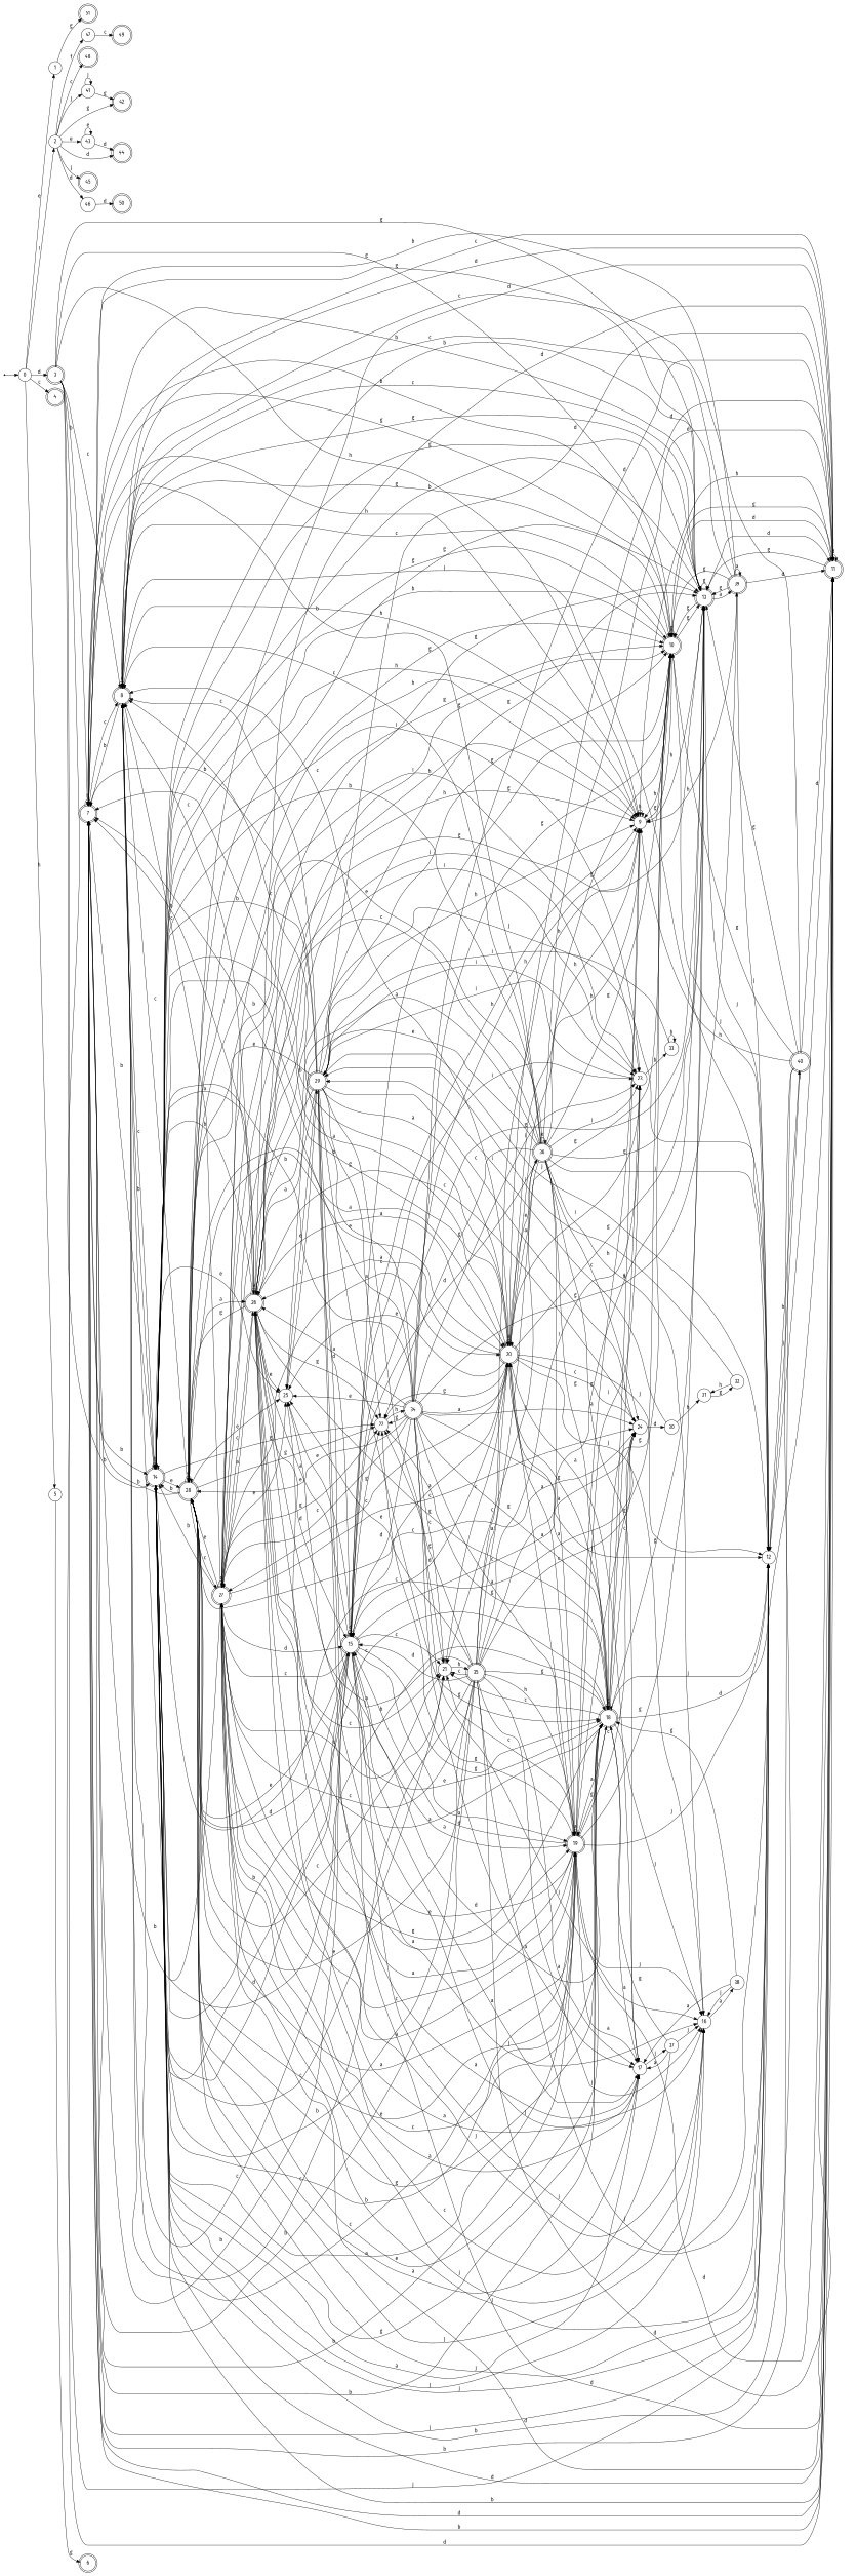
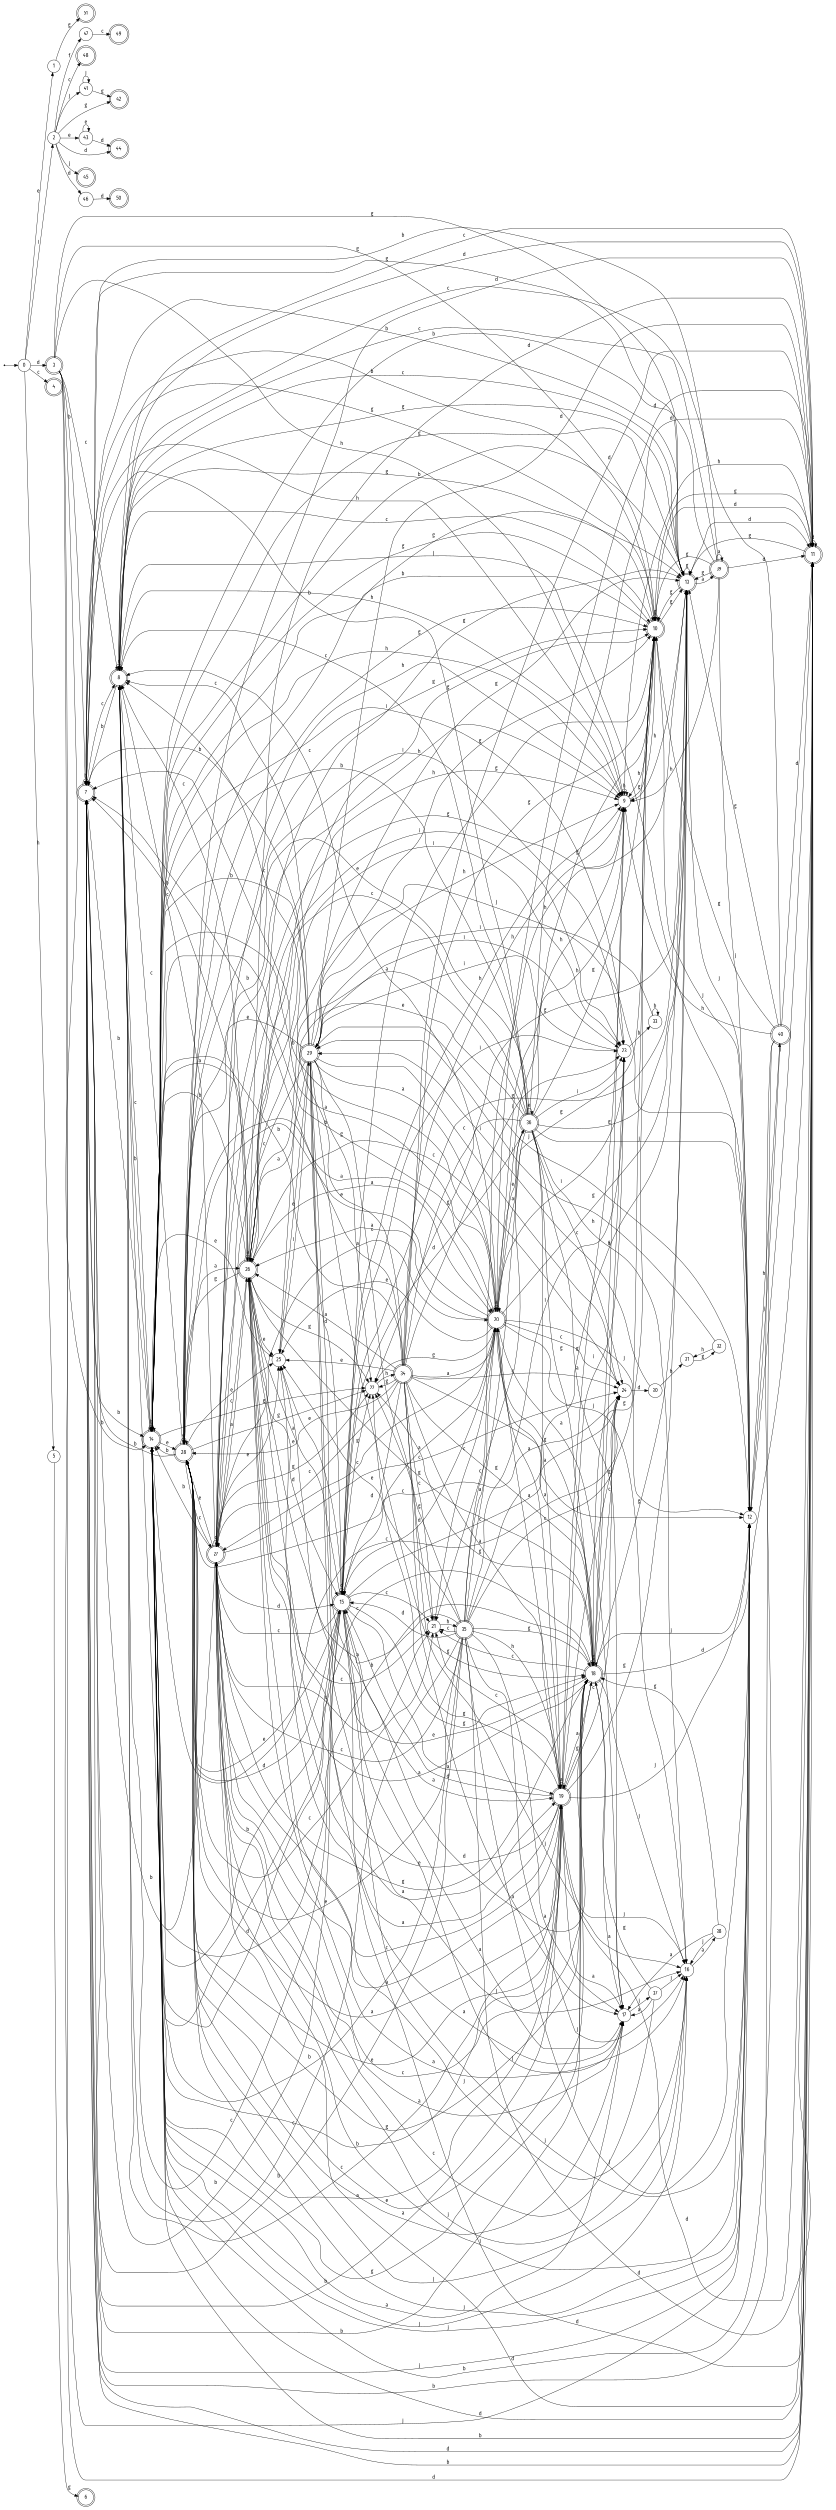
  digraph {
    fontname="Fira Sans"
    rankdir=LR
    node [fontname="Fira Sans" shape=doublecircle]
    edge [fontname="Fira Sans"]
    dummy0 [shape=point]
    0 [shape=circle]
    1 [shape=circle]
    2 [shape=circle]
    3
    4
    5 [shape=circle]
    51
    41 [shape=circle]
    42
    43 [shape=circle]
    44
    45
    46 [shape=circle]
    47 [shape=circle]
    48
    7
    8
    9 [shape=circle]
    10
    11
    12 [shape=circle]
    13
    14
    6
    50
    49
    40
    39
    15
    16 [shape=circle]
    17 [shape=circle]
    18
    19
    20
    21 [shape=circle]
    22 [shape=circle]
    23 [shape=circle]
    24 [shape=circle]
    25 [shape=circle]
    26
    28
    27
    38 [shape=circle]
    37 [shape=circle]
    36
    35
    34
    29
    33 [shape=circle]
    30 [shape=circle]
    31 [shape=circle]
    32 [shape=circle]
    dummy0 -> 0
    0 -> 1 [label=e]
    0 -> 2 [label=i]
    0 -> 3 [label=d]
    0 -> 4 [label=c]
    0 -> 5 [label=h]
    1 -> 51 [label=g]
    2 -> 41 [label=j]
    2 -> 42 [label=g]
    2 -> 43 [label=e]
    2 -> 44 [label=d]
    2 -> 45 [label=j]
    2 -> 46 [label=d]
    2 -> 47 [label=f]
    2 -> 48 [label=c]
    3 -> 7 [label=b]
    3 -> 8 [label=c]
    3 -> 9 [label=h]
    3 -> 10 [label=g]
    3 -> 11 [label=d]
    3 -> 12 [label=j]
    3 -> 13 [label=g]
    3 -> 14 [label=b]
    5 -> 6 [label=g]
    41 -> 41 [label=j]
    41 -> 42 [label=g]
    43 -> 43 [label=e]
    43 -> 44 [label=d]
    46 -> 50 [label=d]
    47 -> 49 [label=c]
    7 -> 7 [label=b]
    7 -> 8 [label=c]
    7 -> 9 [label=h]
    7 -> 10 [label=g]
    7 -> 11 [label=d]
    7 -> 12 [label=j]
    7 -> 13 [label=g]
    7 -> 14 [label=b]
    8 -> 7 [label=b]
    8 -> 8 [label=c]
    8 -> 9 [label=h]
    8 -> 10 [label=g]
    8 -> 11 [label=d]
    8 -> 12 [label=j]
    8 -> 13 [label=g]
    8 -> 14 [label=b]
    9 -> 9 [label=h]
    9 -> 10 [label=g]
    10 -> 7 [label=b]
    10 -> 8 [label=c]
    10 -> 9 [label=h]
    10 -> 10 [label=g]
    10 -> 11 [label=d]
    10 -> 12 [label=j]
    10 -> 13 [label=g]
    10 -> 14 [label=b]
    11 -> 7 [label=b]
    11 -> 8 [label=c]
    11 -> 9 [label=h]
    11 -> 10 [label=g]
    11 -> 11 [label=d]
    11 -> 12 [label=j]
    11 -> 13 [label=g]
    11 -> 14 [label=b]
    12 -> 40 [label=h]
    13 -> 7 [label=b]
    13 -> 8 [label=c]
    13 -> 9 [label=h]
    13 -> 10 [label=g]
    13 -> 11 [label=d]
    13 -> 12 [label=j]
    13 -> 13 [label=g]
    13 -> 14 [label=b]
    13 -> 39 [label=a]
    14 -> 7 [label=b]
    14 -> 8 [label=c]
    14 -> 9 [label=h]
    14 -> 10 [label=g]
    14 -> 11 [label=d]
    14 -> 12 [label=j]
    14 -> 13 [label=g]
    14 -> 14 [label=b]
    14 -> 15 [label=d]
    14 -> 16 [label=j]
    14 -> 17 [label=a]
    14 -> 18 [label=g]
    14 -> 19 [label=a]
    14 -> 20 [label=a]
-   14 -> 21 [label=c]
    14 -> 22 [label=g]
    14 -> 23 [label=i]
    14 -> 24 [label=c]
    14 -> 25 [label=e]
    14 -> 26 [label=a]
    14 -> 28 [label=e]
    40 -> 7 [label=b]
    40 -> 8 [label=c]
    40 -> 9 [label=h]
    40 -> 10 [label=g]
    40 -> 11 [label=d]
    40 -> 12 [label=j]
    40 -> 13 [label=g]
    40 -> 14 [label=b]
    39 -> 7 [label=b]
    39 -> 8 [label=c]
    39 -> 9 [label=h]
    39 -> 10 [label=g]
    39 -> 11 [label=d]
    39 -> 12 [label=j]
    39 -> 13 [label=g]
    39 -> 14 [label=b]
    39 -> 39 [label=a]
    15 -> 7 [label=b]
    15 -> 8 [label=c]
    15 -> 9 [label=h]
    15 -> 10 [label=g]
    15 -> 11 [label=d]
    15 -> 12 [label=j]
    15 -> 13 [label=g]
    15 -> 14 [label=b]
    15 -> 15 [label=d]
    15 -> 16 [label=j]
    15 -> 17 [label=a]
    15 -> 18 [label=g]
    15 -> 19 [label=a]
    15 -> 20 [label=a]
    15 -> 21 [label=c]
    15 -> 22 [label=g]
    15 -> 23 [label=i]
    15 -> 24 [label=c]
    15 -> 25 [label=e]
    15 -> 26 [label=a]
    15 -> 28 [label=e]
    15 -> 27 [label=c]
    16 -> 38 [label=a]
    17 -> 37 [label=j]
    18 -> 7 [label=b]
    18 -> 8 [label=c]
    18 -> 9 [label=h]
    18 -> 10 [label=g]
    18 -> 11 [label=d]
    18 -> 12 [label=j]
    18 -> 13 [label=g]
    18 -> 14 [label=b]
    18 -> 15 [label=d]
    18 -> 16 [label=j]
    18 -> 17 [label=a]
    18 -> 18 [label=g]
    18 -> 19 [label=a]
    18 -> 20 [label=a]
    18 -> 21 [label=c]
    18 -> 22 [label=g]
    18 -> 23 [label=i]
    18 -> 24 [label=c]
    18 -> 25 [label=e]
    18 -> 26 [label=a]
    18 -> 28 [label=e]
    18 -> 27 [label=c]
    19 -> 7 [label=b]
    19 -> 8 [label=c]
    19 -> 9 [label=h]
    19 -> 10 [label=g]
    19 -> 11 [label=d]
    19 -> 12 [label=j]
    19 -> 13 [label=g]
    19 -> 14 [label=b]
    19 -> 15 [label=d]
    19 -> 16 [label=j]
    19 -> 17 [label=a]
    19 -> 18 [label=g]
    19 -> 19 [label=a]
    19 -> 20 [label=a]
    19 -> 21 [label=c]
    19 -> 22 [label=g]
    19 -> 23 [label=i]
    19 -> 24 [label=c]
    19 -> 25 [label=e]
    19 -> 26 [label=a]
    19 -> 28 [label=e]
    19 -> 27 [label=c]
    20 -> 7 [label=b]
    20 -> 8 [label=c]
    20 -> 9 [label=h]
    20 -> 10 [label=g]
    20 -> 11 [label=d]
    20 -> 12 [label=j]
    20 -> 13 [label=g]
    20 -> 14 [label=b]
    20 -> 15 [label=d]
    20 -> 16 [label=j]
    20 -> 17 [label=a]
    20 -> 18 [label=g]
    20 -> 19 [label=a]
    20 -> 20 [label=a]
    20 -> 21 [label=c]
    20 -> 22 [label=g]
    20 -> 23 [label=i]
    20 -> 24 [label=c]
    20 -> 25 [label=e]
    20 -> 26 [label=a]
    20 -> 28 [label=e]
    20 -> 27 [label=c]
    20 -> 36 [label=e]
    21 -> 35 [label=h]
    22 -> 34 [label=h]
    23 -> 29 [label=i]
    23 -> 33 [label=b]
    24 -> 30 [label=d]
    25 -> 29 [label=i]
    26 -> 7 [label=b]
    26 -> 8 [label=c]
    26 -> 9 [label=h]
    26 -> 10 [label=g]
    26 -> 11 [label=d]
    26 -> 12 [label=j]
    26 -> 13 [label=g]
    26 -> 14 [label=b]
    26 -> 15 [label=d]
    26 -> 16 [label=j]
    26 -> 17 [label=a]
    26 -> 18 [label=g]
    26 -> 19 [label=a]
    26 -> 20 [label=a]
    26 -> 21 [label=c]
    26 -> 22 [label=g]
    26 -> 23 [label=i]
    26 -> 24 [label=c]
    26 -> 25 [label=e]
    26 -> 26 [label=a]
    26 -> 28 [label=g]
    26 -> 27 [label=c]
    28 -> 7 [label=b]
    28 -> 8 [label=c]
    28 -> 9 [label=h]
    28 -> 10 [label=g]
    28 -> 11 [label=d]
    28 -> 12 [label=j]
    28 -> 13 [label=g]
    28 -> 14 [label=b]
    28 -> 15 [label=d]
    28 -> 16 [label=j]
    28 -> 17 [label=a]
    28 -> 18 [label=g]
    28 -> 19 [label=a]
    28 -> 20 [label=a]
    28 -> 21 [label=c]
    28 -> 22 [label=g]
    28 -> 23 [label=i]
    28 -> 24 [label=c]
    28 -> 25 [label=e]
    28 -> 26 [label=a]
    28 -> 28 [label=e]
    28 -> 27 [label=c]
    27 -> 7 [label=b]
    27 -> 8 [label=c]
    27 -> 9 [label=h]
    27 -> 10 [label=g]
    27 -> 11 [label=d]
    27 -> 12 [label=j]
    27 -> 13 [label=g]
    27 -> 14 [label=b]
    27 -> 15 [label=d]
    27 -> 16 [label=j]
    27 -> 17 [label=a]
    27 -> 18 [label=g]
    27 -> 19 [label=a]
    27 -> 20 [label=a]
    27 -> 21 [label=c]
    27 -> 22 [label=g]
    27 -> 23 [label=i]
    27 -> 24 [label=c]
    27 -> 25 [label=e]
    27 -> 26 [label=a]
    27 -> 28 [label=e]
    27 -> 27 [label=c]
    38 -> 16 [label=j]
    38 -> 17 [label=a]
    38 -> 18 [label=g]
    37 -> 16 [label=j]
    37 -> 17 [label=a]
    37 -> 18 [label=g]
    37 -> 27 [label=c]
    36 -> 7 [label=b]
    36 -> 8 [label=c]
    36 -> 9 [label=h]
    36 -> 10 [label=g]
    36 -> 11 [label=d]
    36 -> 12 [label=j]
    36 -> 13 [label=g]
    36 -> 14 [label=b]
    36 -> 15 [label=d]
    36 -> 16 [label=j]
    36 -> 17 [label=a]
    36 -> 18 [label=g]
    36 -> 19 [label=a]
    36 -> 20 [label=a]
    36 -> 21 [label=c]
    36 -> 22 [label=g]
    36 -> 23 [label=i]
    36 -> 24 [label=c]
    36 -> 25 [label=e]
    36 -> 26 [label=a]
    36 -> 28 [label=e]
    36 -> 27 [label=c]
    36 -> 36 [label=e]
    35 -> 7 [label=b]
    35 -> 8 [label=c]
    35 -> 9 [label=h]
    35 -> 10 [label=g]
    35 -> 11 [label=d]
    35 -> 12 [label=j]
    35 -> 13 [label=g]
    35 -> 14 [label=b]
    35 -> 15 [label=d]
    35 -> 16 [label=j]
    35 -> 17 [label=a]
    35 -> 18 [label=g]
    35 -> 19 [label=h]
    35 -> 20 [label=a]
    35 -> 21 [label=c]
    35 -> 22 [label=g]
    35 -> 23 [label=i]
    35 -> 24 [label=c]
    35 -> 25 [label=e]
    35 -> 26 [label=a]
    35 -> 28 [label=e]
    35 -> 27 [label=c]
    34 -> 7 [label=b]
    34 -> 8 [label=c]
    34 -> 9 [label=h]
    34 -> 10 [label=g]
    34 -> 11 [label=d]
    34 -> 12 [label=j]
-   34 -> 39 [label=g]
+   34 -> 13 [label=g]
    34 -> 14 [label=b]
    34 -> 15 [label=d]
    34 -> 16 [label=j]
    34 -> 17 [label=a]
    34 -> 18 [label=g]
    34 -> 19 [label=a]
    34 -> 20 [label=a]
    34 -> 21 [label=c]
    34 -> 22 [label=g]
    34 -> 23 [label=i]
    34 -> 24 [label=c]
    34 -> 25 [label=e]
    34 -> 26 [label=a]
    34 -> 28 [label=e]
    34 -> 27 [label=c]
    29 -> 7 [label=b]
    29 -> 8 [label=c]
    29 -> 9 [label=h]
    29 -> 10 [label=g]
    29 -> 11 [label=d]
    29 -> 12 [label=j]
    29 -> 13 [label=g]
    29 -> 14 [label=b]
    29 -> 15 [label=d]
    29 -> 16 [label=j]
    29 -> 17 [label=a]
    29 -> 18 [label=g]
    29 -> 19 [label=a]
    29 -> 20 [label=a]
    29 -> 21 [label=c]
    29 -> 22 [label=g]
    29 -> 23 [label=i]
    29 -> 24 [label=c]
    29 -> 25 [label=e]
    29 -> 26 [label=a]
    29 -> 28 [label=e]
    29 -> 27 [label=c]
    33 -> 29 [label=i]
    33 -> 33 [label=b]
    30 -> 29 [label=i]
    30 -> 31 [label=h]
    31 -> 32 [label=g]
    32 -> 29 [label=i]
    32 -> 31 [label=h]
  }
